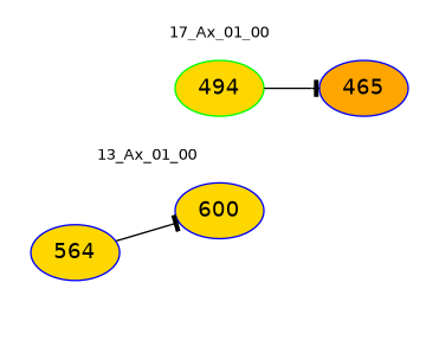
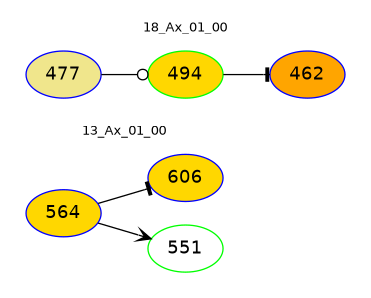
  digraph {
    fontname="DejaVu Sans"
    rankdir=LR
    node [color=blue fillcolor=gold fontname="DejaVu Sans" style=filled]
    edge [arrowhead=tee color=black fontname="DejaVu Sans"]
    n1 [label=564]
-   n3 [label=600]
-   n5 [fillcolor=orange label=465]
+   n2 [color=green fillcolor=white label=551]
+   n3 [label=606]
+   n4 [fillcolor=khaki label=477]
+   n5 [fillcolor=orange label=462]
    n6 [color=green label=494]
    subgraph cluster_1 {
      color=white
      fontsize=10
      label="13_Ax_01_00"
      n1
+     n2
      n3
    }
    subgraph cluster_2 {
      color=white
      fontsize=10
-     label="17_Ax_01_00"
+     label="18_Ax_01_00"
+     n4
      n5
      n6
    }
+   n1 -> n2 [arrowhead=vee]
    n1 -> n3
+   n4 -> n6 [arrowhead=odot]
    n6 -> n5
  }
